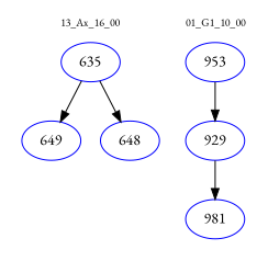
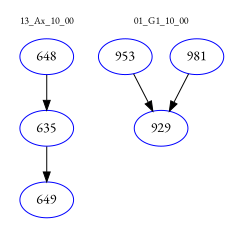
  digraph {
    fontname="EB Garamond"
    node [color=blue fontname="EB Garamond"]
    edge [color=black fontname="EB Garamond"]
    n1 [label=635]
    n2 [label=649]
    n3 [label=648]
    n4 [label=929]
    n5 [label=981]
    n6 [label=953]
    subgraph cluster_1 {
      color=white
      fontsize=10
-     label="13_Ax_16_00"
+     label="13_Ax_10_00"
      n1
      n2
      n3
    }
    subgraph cluster_2 {
      color=white
      fontsize=10
      label="01_G1_10_00"
      n4
      n5
      n6
    }
    n1 -> n2
-   n1 -> n3
-   n4 -> n5
+   n3 -> n1
+   n5 -> n4
    n6 -> n4
  }
